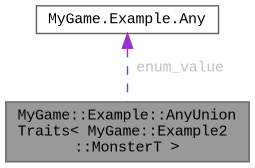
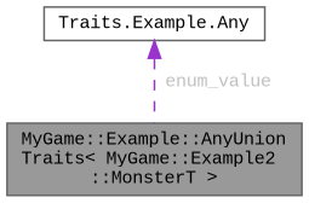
  digraph {
    fontname="Liberation Mono"
    node [color=gray40 fontname="Liberation Mono" fontsize=10 shape=box style=filled]
    n1 [fillcolor=grey60 fontcolor=black height=0.2 label="MyGame::Example::AnyUnion\lTraits\< MyGame::Example2\l::MonsterT \>" width=0.4]
-   n2 [fillcolor=white height=0.2 label="MyGame.Example.Any" width=0.4]
+   n2 [fillcolor=white height=0.2 label="Traits.Example.Any" width=0.4]
    n2 -> n1 [color=darkorchid3 dir=back fontcolor=grey fontname="Liberation Mono" fontsize=10 label=" enum_value" labelfontname=Helvetica labelfontsize=10 style=dashed]
  }
